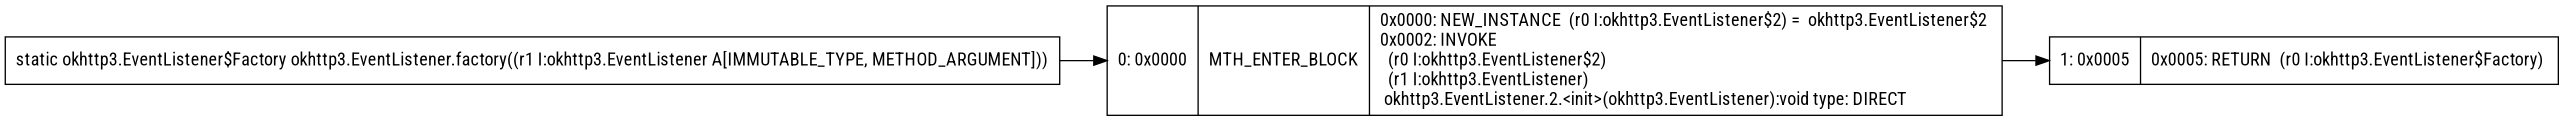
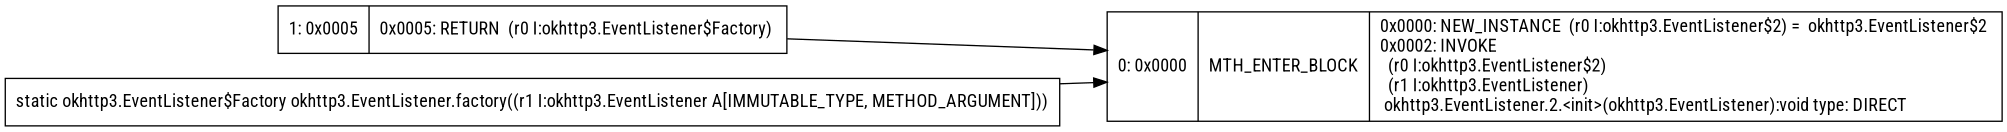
  digraph {
    rankdir=LR
    fontname="Roboto Condensed"
    node [shape=record fontname="Roboto Condensed"]
    edge [fontname="Roboto Condensed"]
    n1 [label="{0\:\ 0x0000|MTH_ENTER_BLOCK\l|0x0000: NEW_INSTANCE  (r0 I:okhttp3.EventListener$2) =  okhttp3.EventListener$2 \l0x0002: INVOKE  \l  (r0 I:okhttp3.EventListener$2)\l  (r1 I:okhttp3.EventListener)\l okhttp3.EventListener.2.\<init\>(okhttp3.EventListener):void type: DIRECT \l}"]
    n2 [label="{1\:\ 0x0005|0x0005: RETURN  (r0 I:okhttp3.EventListener$Factory) \l}"]
    n3 [label="{static okhttp3.EventListener$Factory okhttp3.EventListener.factory((r1 I:okhttp3.EventListener A[IMMUTABLE_TYPE, METHOD_ARGUMENT])) }"]
-   n1 -> n2
+   n2 -> n1
    n3 -> n1
  }
